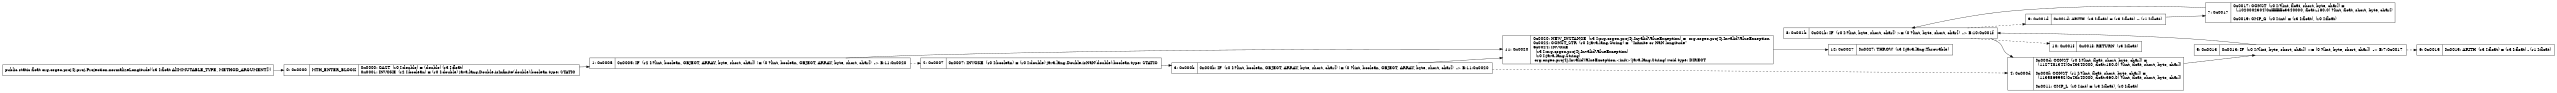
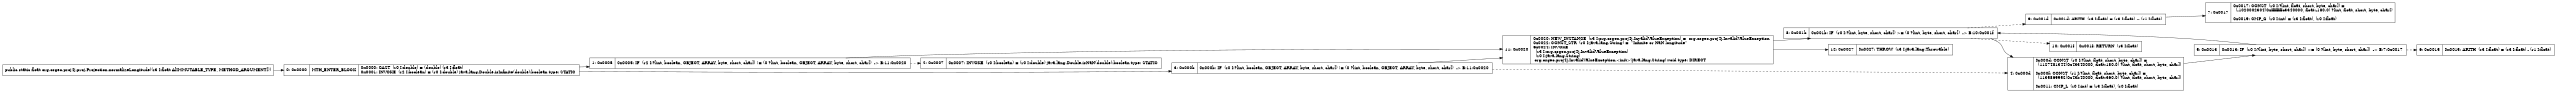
  digraph {
    rankdir=LR
    node [shape=record]
    n1 [label="{0\:\ 0x0000|MTH_ENTER_BLOCK\l|0x0000: CAST  (r0 I:double) = (double) (r3 I:float) \l0x0001: INVOKE  (r2 I:boolean) = (r0 I:double) java.lang.Double.isInfinite(double):boolean type: STATIC \l}"]
    n2 [label="{1\:\ 0x0005|0x0005: IF  (r2 I:?[int, boolean, OBJECT, ARRAY, byte, short, char]) != (0 ?[int, boolean, OBJECT, ARRAY, byte, short, char])  \-\> B:11:0x0020 \l}"]
    n3 [label="{2\:\ 0x0007|0x0007: INVOKE  (r0 I:boolean) = (r0 I:double) java.lang.Double.isNaN(double):boolean type: STATIC \l}"]
    n4 [label="{11\:\ 0x0020|0x0020: NEW_INSTANCE  (r3 I:org.osgeo.proj4j.InvalidValueException) =  org.osgeo.proj4j.InvalidValueException \l0x0022: CONST_STR  (r0 I:java.lang.String) =  \"Infinite or NaN longitude\" \l6x0024: INVOKE  \l  (r3 I:org.osgeo.proj4j.InvalidValueException)\l  (r0 I:java.lang.String)\l org.osgeo.proj4j.InvalidValueException.\<init\>(java.lang.String):void type: DIRECT \l}"]
    n5 [label="{3\:\ 0x000b|0x000b: IF  (r0 I:?[int, boolean, OBJECT, ARRAY, byte, short, char]) != (0 ?[int, boolean, OBJECT, ARRAY, byte, short, char])  \-\> B:11:0x0020 \l}"]
    n6 [label="{12\:\ 0x0027|0x0027: THROW  (r3 I:java.lang.Throwable) \l}"]
    n7 [label="{4\:\ 0x000d|0x000d: CONST  (r0 I:?[int, float, short, byte, char]) = \l  (1127481344(0x43340000, float:180.0) ?[int, float, short, byte, char])\l \l0x000f: CONST  (r1 I:?[int, float, short, byte, char]) = \l  (1135869952(0x43b40000, float:360.0) ?[int, float, short, byte, char])\l \l0x0011: CMP_L  (r0 I:int) = (r3 I:float), (r0 I:float) \l}"]
    n8 [label="{5\:\ 0x0013|0x0013: IF  (r0 I:?[int, byte, short, char]) \<= (0 ?[int, byte, short, char])  \-\> B:7:0x0017 \l}"]
    n9 [label="{6\:\ 0x0015|0x0015: ARITH  (r3 I:float) = (r3 I:float) \- (r1 I:float) \l}"]
    n10 [label="{8\:\ 0x001b|0x001b: IF  (r0 I:?[int, byte, short, char]) \>= (0 ?[int, byte, short, char])  \-\> B:10:0x001f \l}"]
    n11 [label="{7\:\ 0x0017|0x0017: CONST  (r0 I:?[int, float, short, byte, char]) = \l  (\-1020002304(0xffffffffc3340000, float:\-180.0) ?[int, float, short, byte, char])\l \l0x0019: CMP_G  (r0 I:int) = (r3 I:float), (r0 I:float) \l}"]
    n12 [label="{9\:\ 0x001d|0x001d: ARITH  (r3 I:float) = (r3 I:float) + (r1 I:float) \l}"]
    n13 [label="{10\:\ 0x001f|0x001f: RETURN  (r3 I:float) \l}"]
    n14 [label="{public static float org.osgeo.proj4j.proj.Projection.normalizeLongitude((r3 I:float A[IMMUTABLE_TYPE, METHOD_ARGUMENT])) }"]
    n1 -> n2
    n2 -> n3 [style=dashed]
    n2 -> n4
-   n3 -> n5
+   n1 -> n5
    n4 -> n6
    n5 -> n4
    n5 -> n7 [style=dashed]
    n7 -> n8
    n8 -> n9 [style=dashed]
    n8 -> n10
    n10 -> n7
    n10 -> n12 [style=dashed]
    n10 -> n13 [style=dashed]
-   n11 -> n10
+   n4 -> n10
    n12 -> n11
    n14 -> n1
  }
